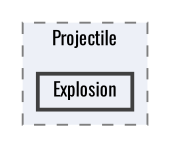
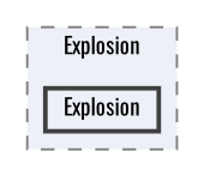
  digraph {
    compound=true
    fontname=Oswald
    n1 [color=grey25 fillcolor="#edf0f7" fontname=Oswald fontsize=10 height=0.2 label=Explosion shape=box style="filled,bold" width=0.4]
    subgraph cluster_1 {
      bgcolor="#edf0f7"
      fontsize=10
-     label=Projectile
+     label=Explosion
      pencolor=grey50
      style="filled,dashed"
      n1
    }
  }
